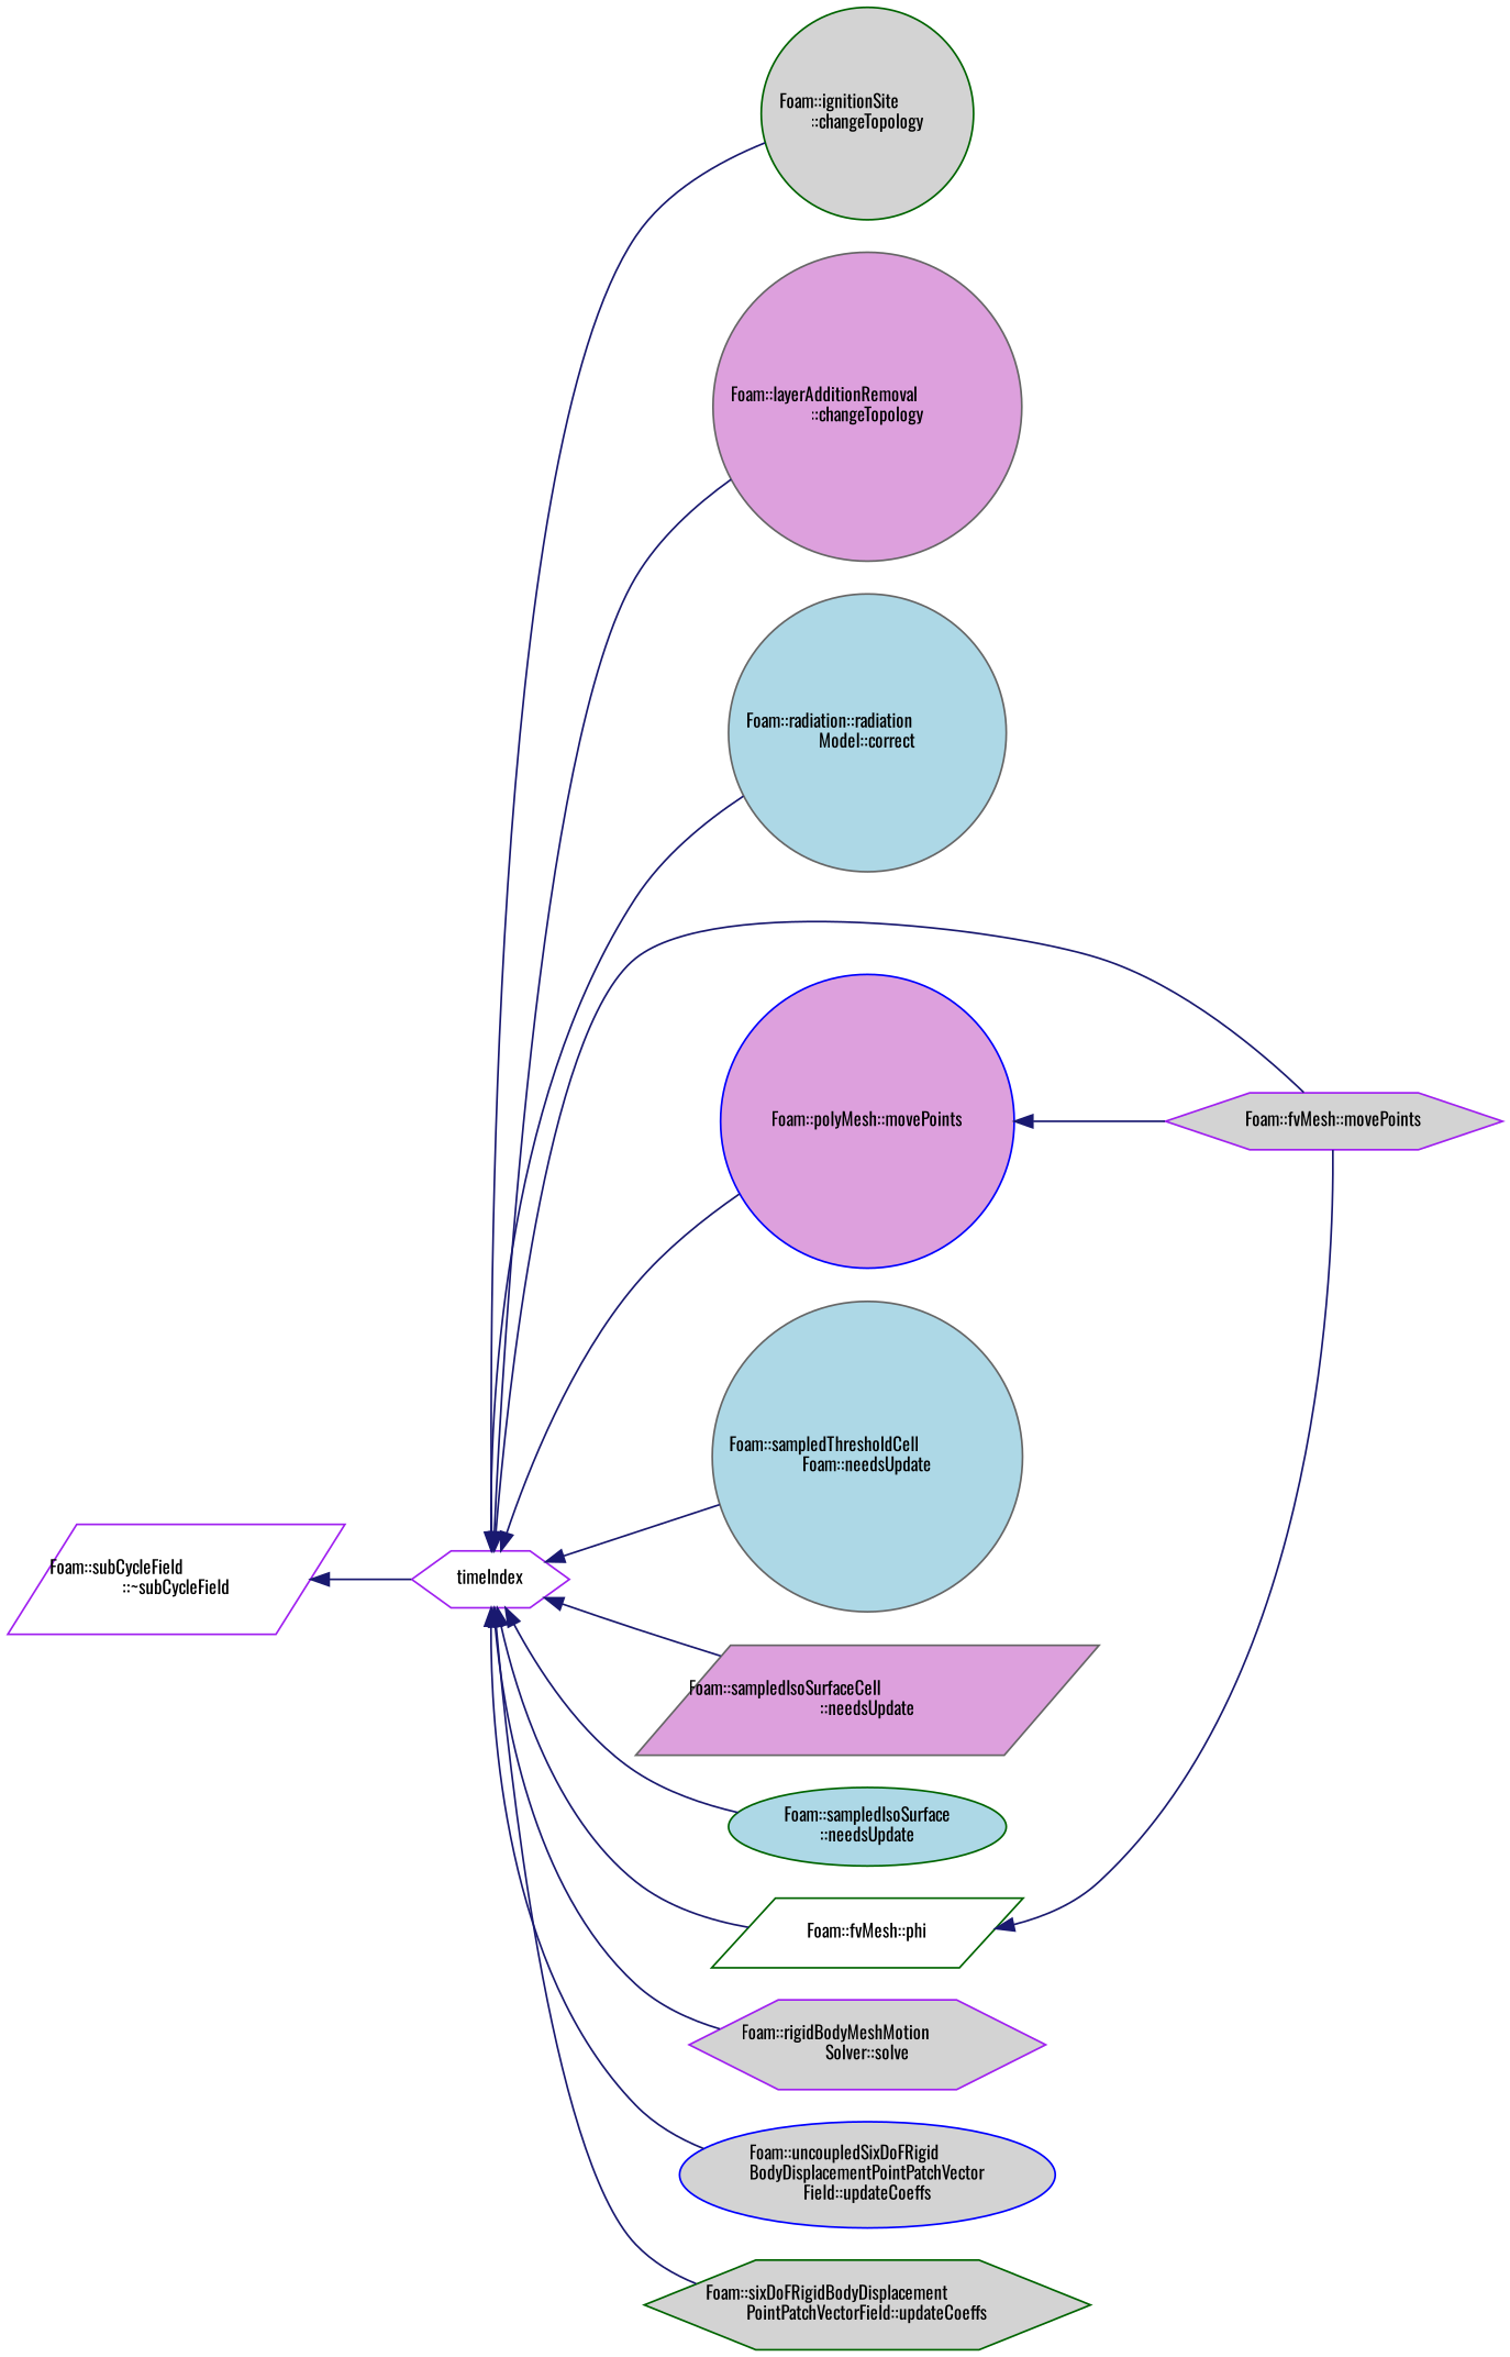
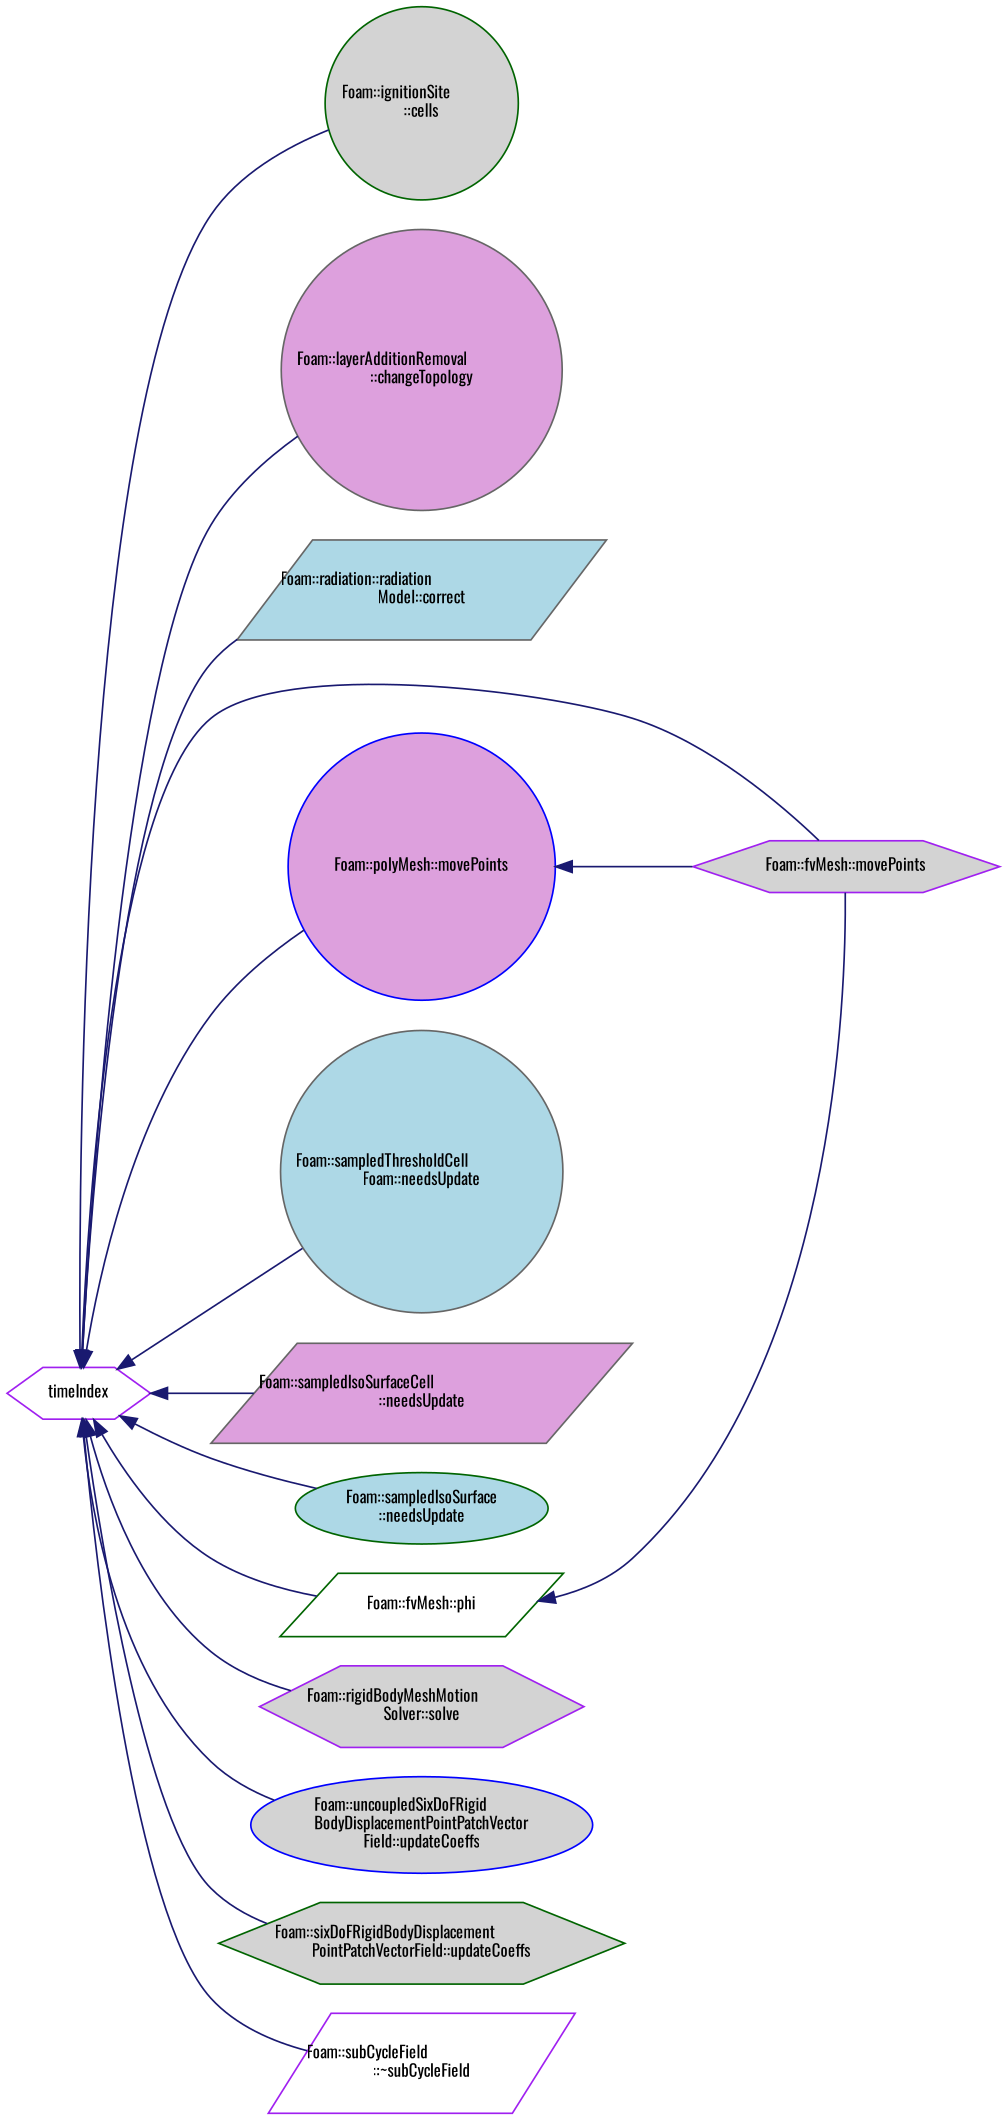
  digraph {
    fontname=Oswald
    rankdir=LR
    node [color=purple fillcolor=lightgrey fontname=Oswald fontsize=10 shape=hexagon style=filled]
    edge [color=midnightblue dir=back fontname=Oswald fontsize=10 labelfontname=Helvetica labelfontsize=10 style=solid]
    n1 [fillcolor=white fontcolor=black height=0.2 label=timeIndex width=0.4]
-   n2 [color=darkgreen height=0.2 label="Foam::ignitionSite\l::changeTopology" shape=circle width=0.4]
+   n2 [color=darkgreen height=0.2 label="Foam::ignitionSite\l::cells" shape=circle width=0.4]
    n3 [color=gray40 fillcolor=plum height=0.2 label="Foam::layerAdditionRemoval\l::changeTopology" shape=circle width=0.4]
-   n4 [color=gray40 fillcolor=lightblue height=0.2 label="Foam::radiation::radiation\lModel::correct" shape=circle width=0.4]
+   n4 [color=gray40 fillcolor=lightblue height=0.2 label="Foam::radiation::radiation\lModel::correct" shape=parallelogram width=0.4]
    n5 [height=0.2 label="Foam::fvMesh::movePoints" width=0.4]
    n6 [color=blue fillcolor=plum height=0.2 label="Foam::polyMesh::movePoints" shape=circle width=0.4]
    n7 [color=gray40 fillcolor=lightblue height=0.2 label="Foam::sampledThresholdCell\lFoam::needsUpdate" shape=circle width=0.4]
    n8 [color=gray40 fillcolor=plum height=0.2 label="Foam::sampledIsoSurfaceCell\l::needsUpdate" shape=parallelogram width=0.4]
    n9 [color=darkgreen fillcolor=lightblue height=0.2 label="Foam::sampledIsoSurface\l::needsUpdate" shape=ellipse width=0.4]
    n10 [color=darkgreen fillcolor=white height=0.2 label="Foam::fvMesh::phi" shape=parallelogram width=0.4]
    n11 [height=0.2 label="Foam::rigidBodyMeshMotion\lSolver::solve" width=0.4]
    n12 [color=blue height=0.2 label="Foam::uncoupledSixDoFRigid\lBodyDisplacementPointPatchVector\lField::updateCoeffs" shape=ellipse width=0.4]
    n13 [color=darkgreen height=0.2 label="Foam::sixDoFRigidBodyDisplacement\lPointPatchVectorField::updateCoeffs" width=0.4]
    n14 [fillcolor=white height=0.2 label="Foam::subCycleField\l::~subCycleField" shape=parallelogram width=0.4]
    n1 -> n2
    n1 -> n3
    n1 -> n4
    n1 -> n5
    n1 -> n6
    n1 -> n7
    n1 -> n8
    n1 -> n9
    n1 -> n10
    n1 -> n11
    n1 -> n12
    n1 -> n13
-   n14 -> n1
+   n1 -> n14
    n6 -> n5
    n10 -> n5
  }
